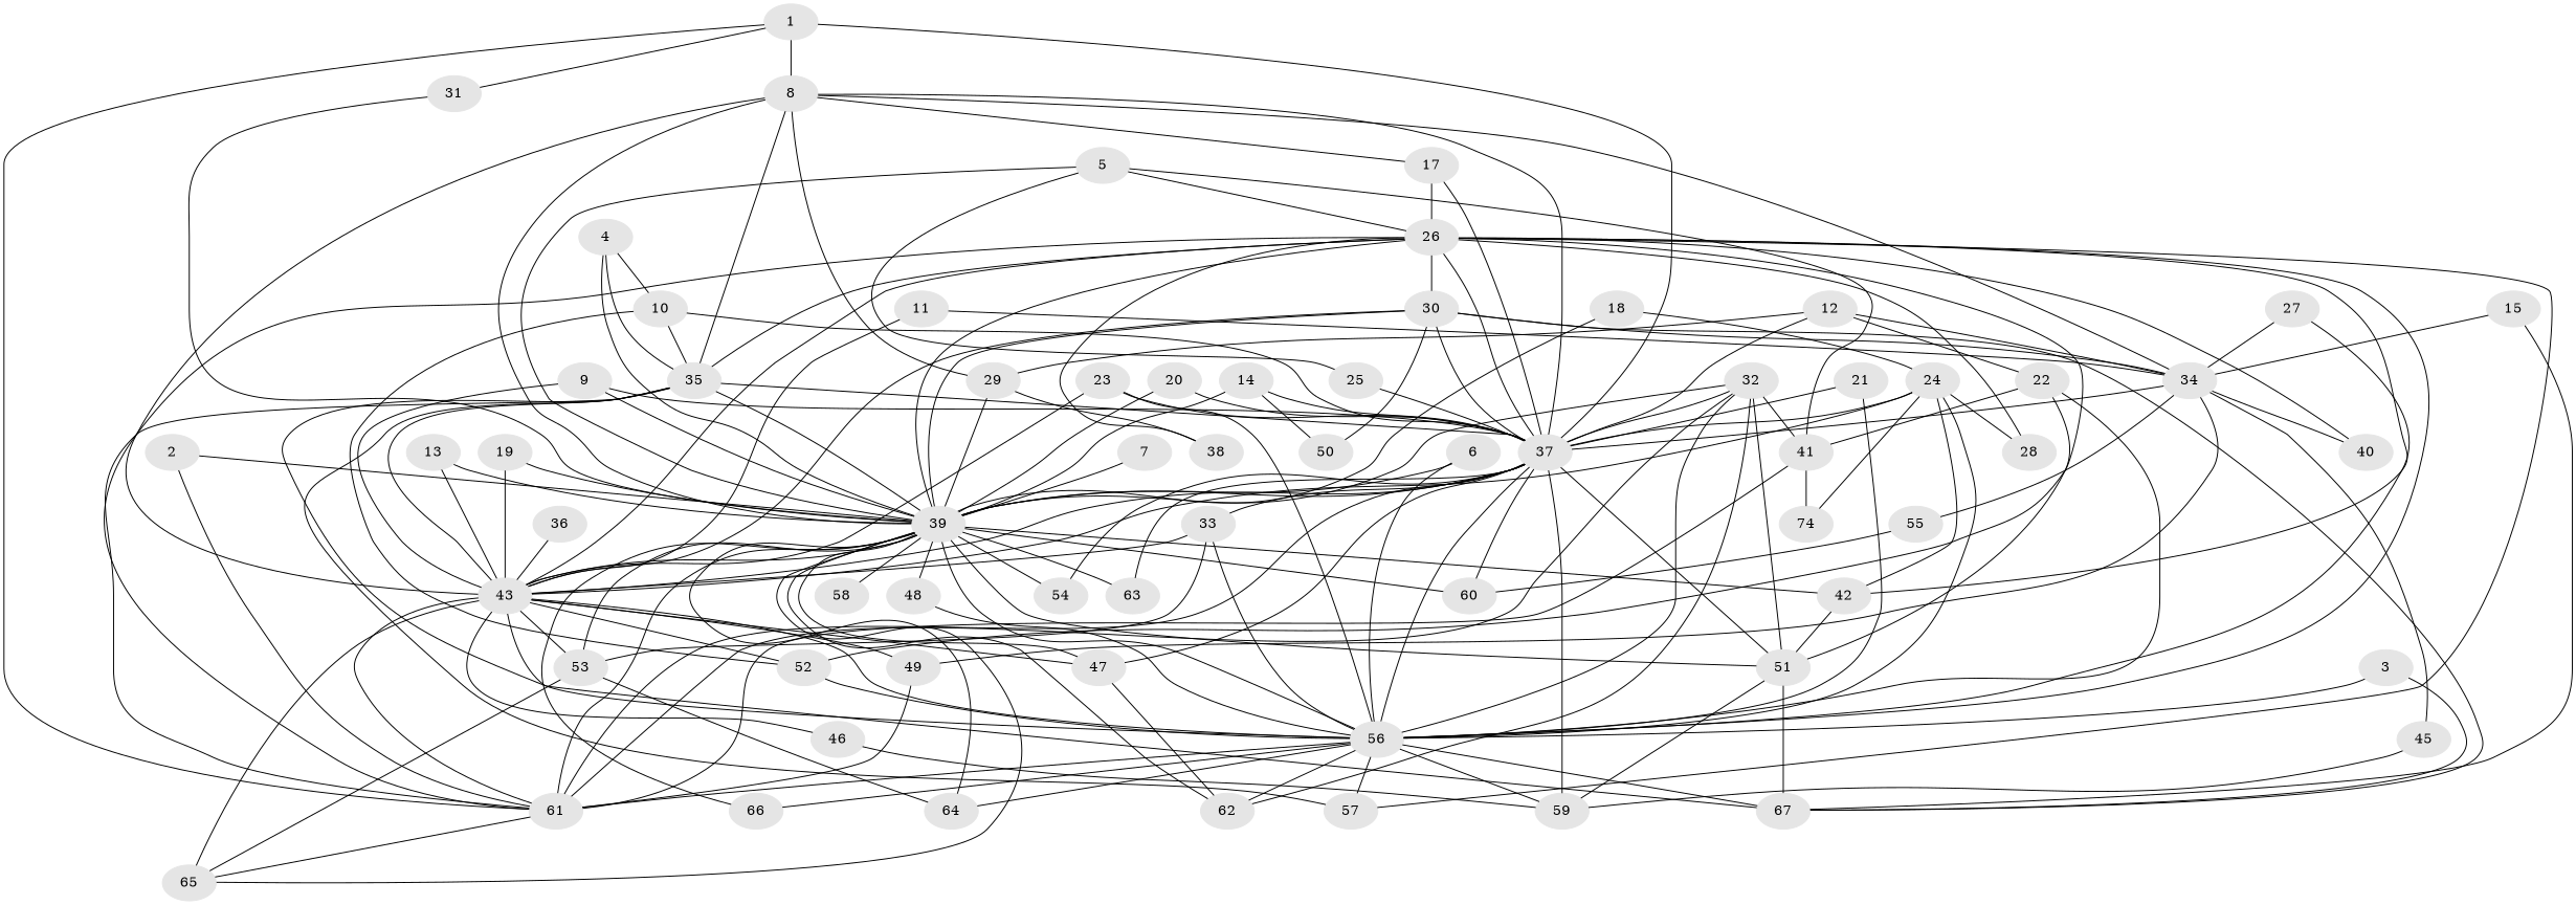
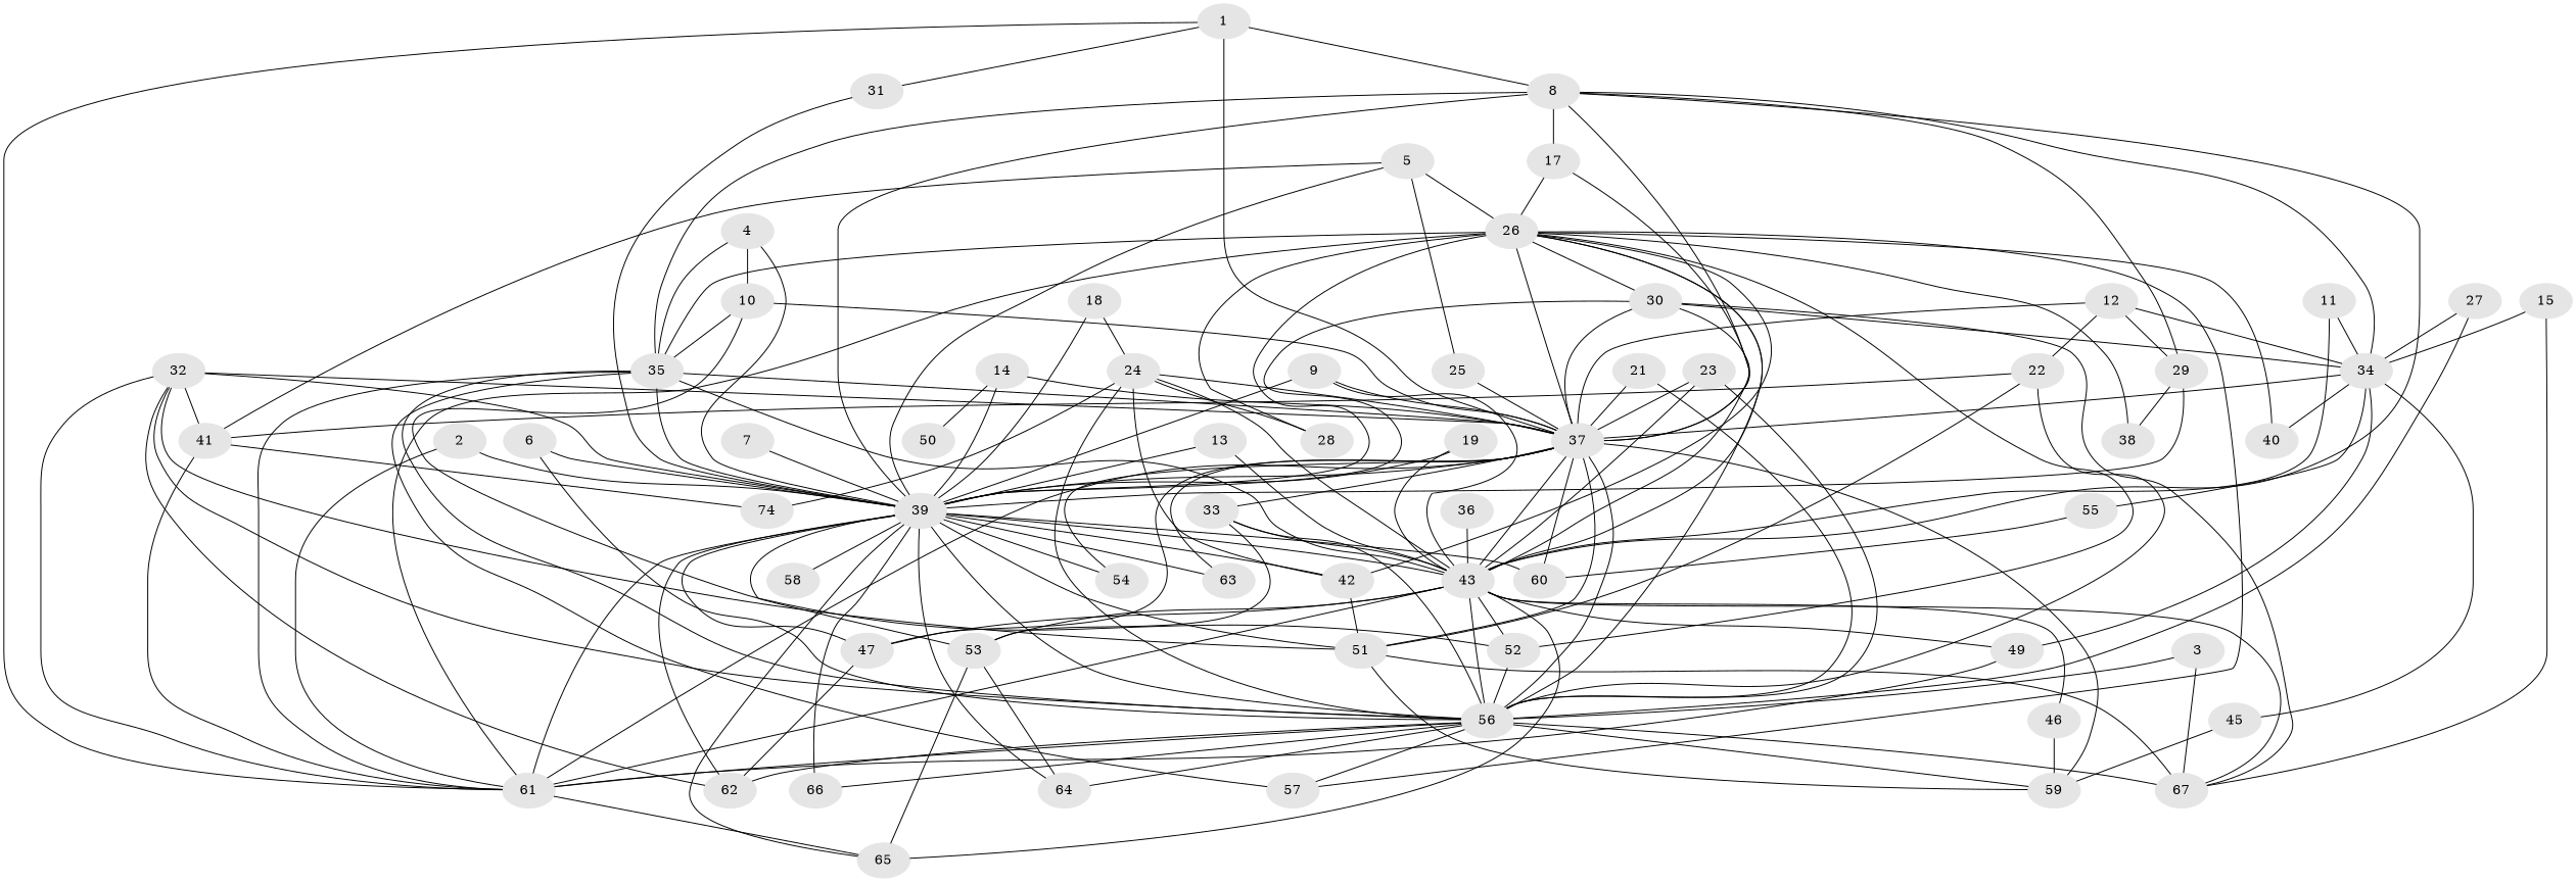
  graph {
    node [color=gray90 style=filled]
    edge [weight=1.0]
    1
    8
    31
    37
    61
    39
    35
    17
    29
    34
    43
    56
    51
    33
    47
    54
    59
    60
    63
    65
    2
    42
    62
    53
    58
-   48
    64
    66
    3
    67
    57
    4
    10
    52
    5
    25
    26
    41
    28
    30
    38
    40
    n43 [label=74]
    6
    7
    45
    49
    55
    46
    9
    11
    12
    22
    13
    14
    50
    15
    18
    24
    19
-   20
    21
    23
    27
    32
    36
    1 -- 8 [weight=2.0]
    1 -- 31
    1 -- 37 [weight=2.0]
    1 -- 61
    8 -- 37
    8 -- 39
    8 -- 35
    8 -- 17
    8 -- 29
    8 -- 34
    8 -- 43
    31 -- 39
    37 -- 61 [weight=3.0]
    37 -- 39 [weight=6.0]
    37 -- 43 [weight=3.0]
    37 -- 56 [weight=4.0]
    37 -- 51
    37 -- 33
    37 -- 47
    37 -- 54
    37 -- 59
    37 -- 60
    37 -- 63
    61 -- 65
    39 -- 61 [weight=2.0]
    39 -- 43 [weight=3.0]
    39 -- 56 [weight=2.0]
    39 -- 51
    39 -- 47
    39 -- 54
    39 -- 60 [weight=2.0]
    39 -- 63 [weight=2.0]
    39 -- 65
    39 -- 42
    39 -- 62
    39 -- 53
    39 -- 58
-   39 -- 48
    39 -- 64 [weight=2.0]
    39 -- 66
    35 -- 37 [weight=3.0]
    35 -- 61
    35 -- 39 [weight=2.0]
    35 -- 43
    35 -- 56
    35 -- 57 [weight=2.0]
    17 -- 37
    17 -- 26
    29 -- 39 [weight=2.0]
    29 -- 38
    34 -- 37 [weight=2.0]
    34 -- 40
    34 -- 45
    34 -- 49
    34 -- 55
    43 -- 61 [weight=2.0]
    43 -- 56
    43 -- 47
    43 -- 65 [weight=2.0]
    43 -- 53
    43 -- 67
    43 -- 52
    43 -- 49
    43 -- 46
    56 -- 61
    56 -- 59
    56 -- 62
    56 -- 64 [weight=2.0]
    56 -- 66
    56 -- 67 [weight=2.0]
    56 -- 57
    51 -- 59
    51 -- 67
    33 -- 43
    33 -- 56
    33 -- 53
    47 -- 62
    2 -- 61
    2 -- 39
    42 -- 51
    53 -- 65
    53 -- 64
-   48 -- 56
    3 -- 56
    3 -- 67
    4 -- 39
    4 -- 35
    4 -- 10
    10 -- 37
    10 -- 35
    10 -- 52
    52 -- 56
    5 -- 39
    5 -- 25
    5 -- 26
    5 -- 41
    25 -- 37 [weight=2.0]
    26 -- 37 [weight=3.0]
    26 -- 61
    26 -- 39 [weight=3.0]
    26 -- 35
    26 -- 43
    26 -- 56
    26 -- 42
    26 -- 57
    26 -- 52
    26 -- 28
    26 -- 30
    26 -- 38
    26 -- 40
    41 -- 61
    41 -- n43
    30 -- 37
    30 -- 39
    30 -- 34
    30 -- 43
    30 -- 67
-   30 -- 50
    6 -- 39
    6 -- 56
    7 -- 39
    45 -- 59
    49 -- 61
    55 -- 60
    46 -- 59
    9 -- 37
    9 -- 39
    9 -- 43
    11 -- 34
    11 -- 43
    12 -- 37
    12 -- 29
    12 -- 34
    12 -- 22
    22 -- 56
    22 -- 51
    22 -- 41
    13 -- 39
    13 -- 43
    14 -- 37
    14 -- 39 [weight=2.0]
    14 -- 50
    15 -- 34
    15 -- 67
    18 -- 39
    18 -- 24
    24 -- 37
    24 -- 43
    24 -- 56
    24 -- 42
    24 -- 28
    24 -- n43
    19 -- 39
    19 -- 43
-   20 -- 37
-   20 -- 39
    21 -- 37
    21 -- 56
    23 -- 37
    23 -- 43
    23 -- 56
    27 -- 34
    27 -- 56
    32 -- 37 [weight=2.0]
    32 -- 61
    32 -- 39
    32 -- 56
    32 -- 51
    32 -- 62
    32 -- 41
    36 -- 43
  }
